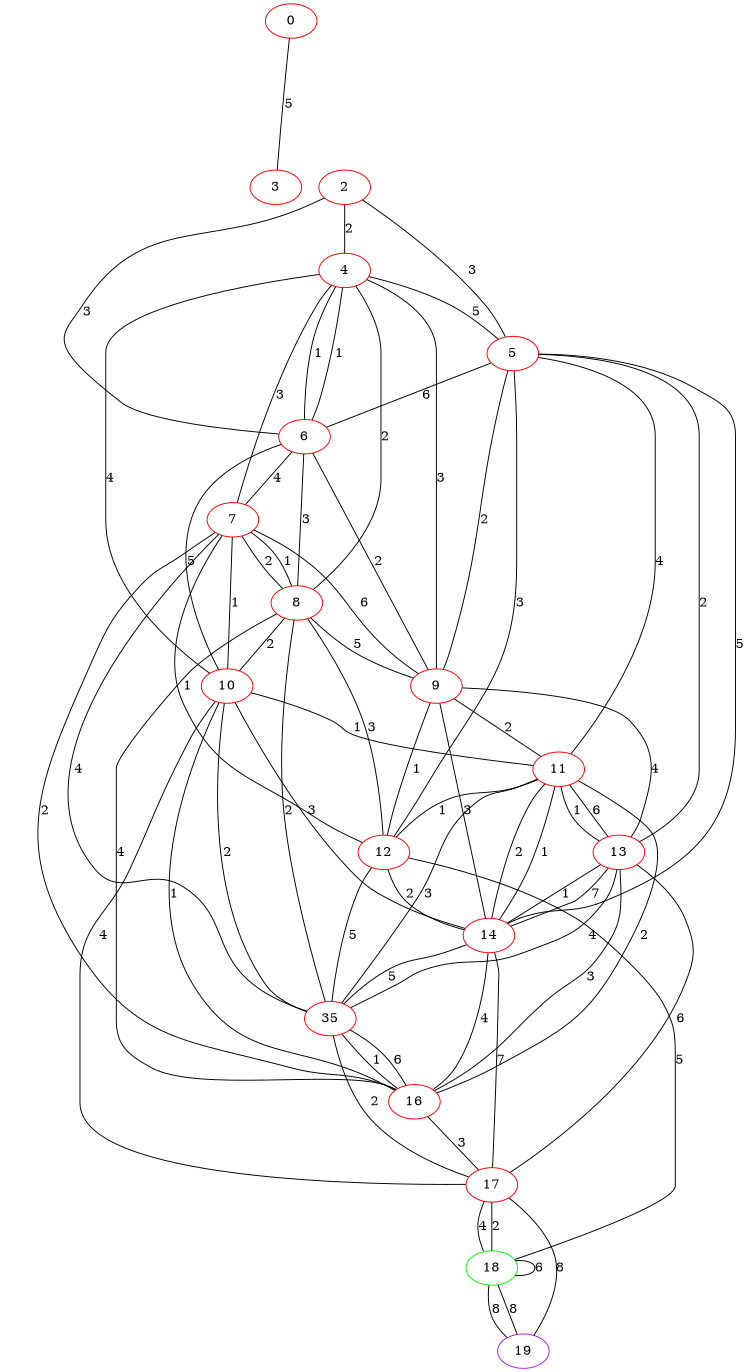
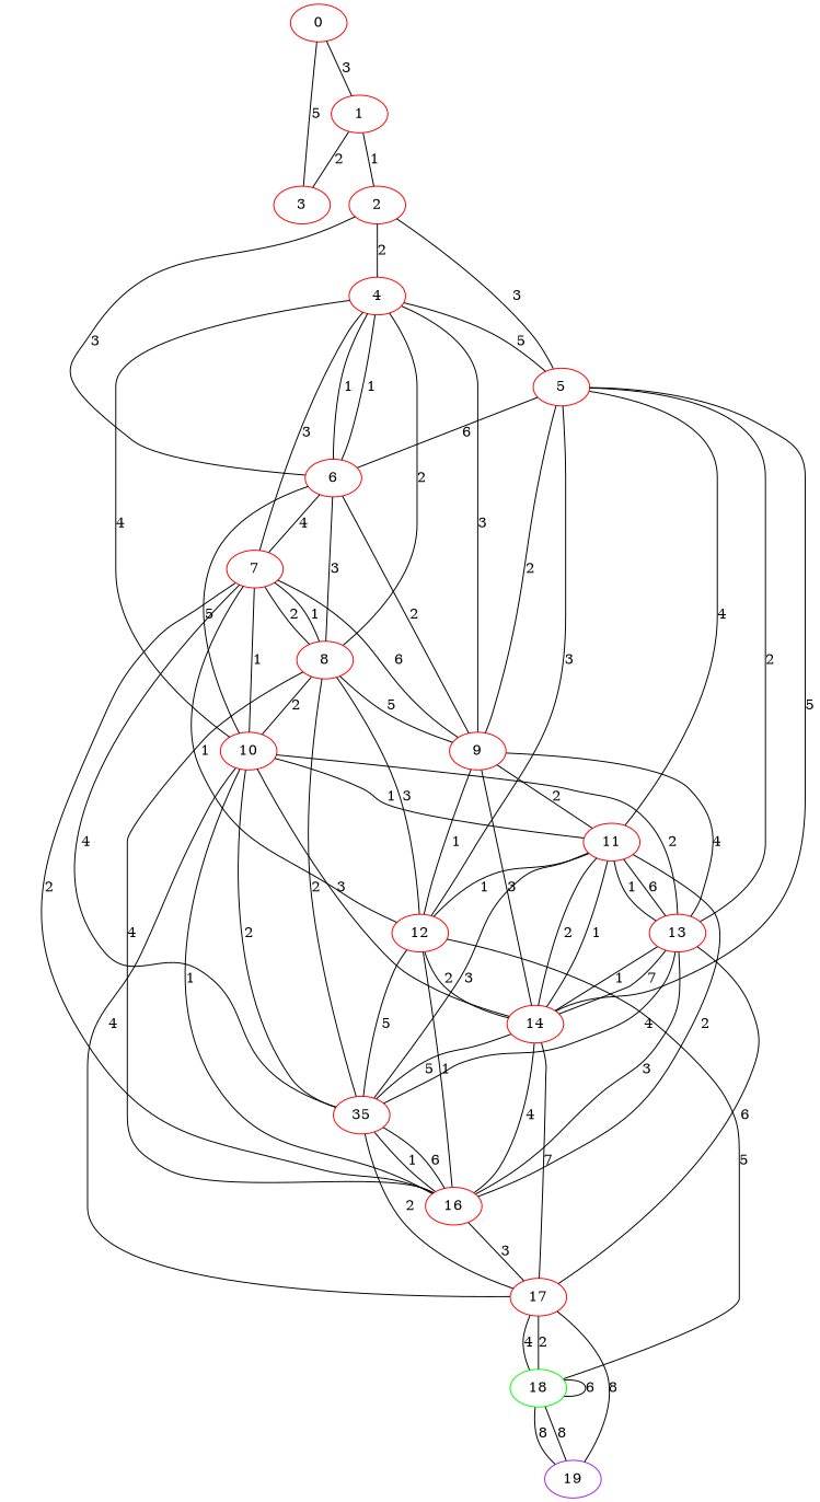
  graph {
    node [color=red weight=1]
    0
+   1
    3
    2
    4
    5
    6
    7
    8
    9
    10
    11
    12
    13
    14
    n16 [label=35]
    16
    17
    18 [color=green weight=2]
    19 [color=purple weight=4]
+   0 -- 1 [label=3]
    0 -- 3 [label=5]
+   1 -- 3 [label=2]
+   1 -- 2 [label=1]
    2 -- 4 [label=2]
    2 -- 5 [label=3]
    2 -- 6 [label=3]
    4 -- 5 [label=5]
    4 -- 6 [label=1]
    4 -- 6 [label=1]
    4 -- 7 [label=3]
    4 -- 8 [label=2]
    4 -- 9 [label=3]
    4 -- 10 [label=4]
    5 -- 6 [label=6]
    5 -- 9 [label=2]
    5 -- 11 [label=4]
    5 -- 12 [label=3]
    5 -- 13 [label=2]
    5 -- 14 [label=5]
    6 -- 7 [label=4]
    6 -- 8 [label=3]
    6 -- 9 [label=2]
    6 -- 10 [label=5]
    7 -- 8 [label=1]
    7 -- 8 [label=2]
    7 -- 9 [label=6]
    7 -- 10 [label=1]
    7 -- 12 [label=1]
    7 -- n16 [label=4]
    7 -- 16 [label=2]
    8 -- 9 [label=5]
    8 -- 10 [label=2]
    8 -- 12 [label=3]
    8 -- n16 [label=2]
    8 -- 16 [label=4]
    9 -- 11 [label=2]
    9 -- 12 [label=1]
    9 -- 13 [label=4]
    9 -- 14 [label=3]
    10 -- 11 [label=1]
+   10 -- 13 [label=2]
    10 -- 14 [label=3]
    10 -- n16 [label=2]
    10 -- 16 [label=1]
    10 -- 17 [label=4]
    11 -- 12 [label=1]
    11 -- 13 [label=1]
    11 -- 13 [label=6]
    11 -- 14 [label=2]
    11 -- 14 [label=1]
    11 -- n16 [label=3]
    11 -- 16 [label=2]
    12 -- 14 [label=2]
    12 -- n16 [label=5]
+   12 -- 16 [label=1]
    12 -- 18 [label=5]
    13 -- 14 [label=1]
    13 -- 14 [label=7]
    13 -- n16 [label=4]
    13 -- 16 [label=3]
    13 -- 17 [label=6]
    14 -- n16 [label=5]
    14 -- 16 [label=4]
    14 -- 17 [label=7]
    n16 -- 16 [label=1]
    n16 -- 16 [label=6]
    n16 -- 17 [label=2]
    16 -- 17 [label=3]
    17 -- 18 [label=2]
    17 -- 18 [label=4]
    17 -- 19 [label=8]
    18 -- 18 [label=6]
    18 -- 19 [label=8]
    18 -- 19 [label=8]
  }
